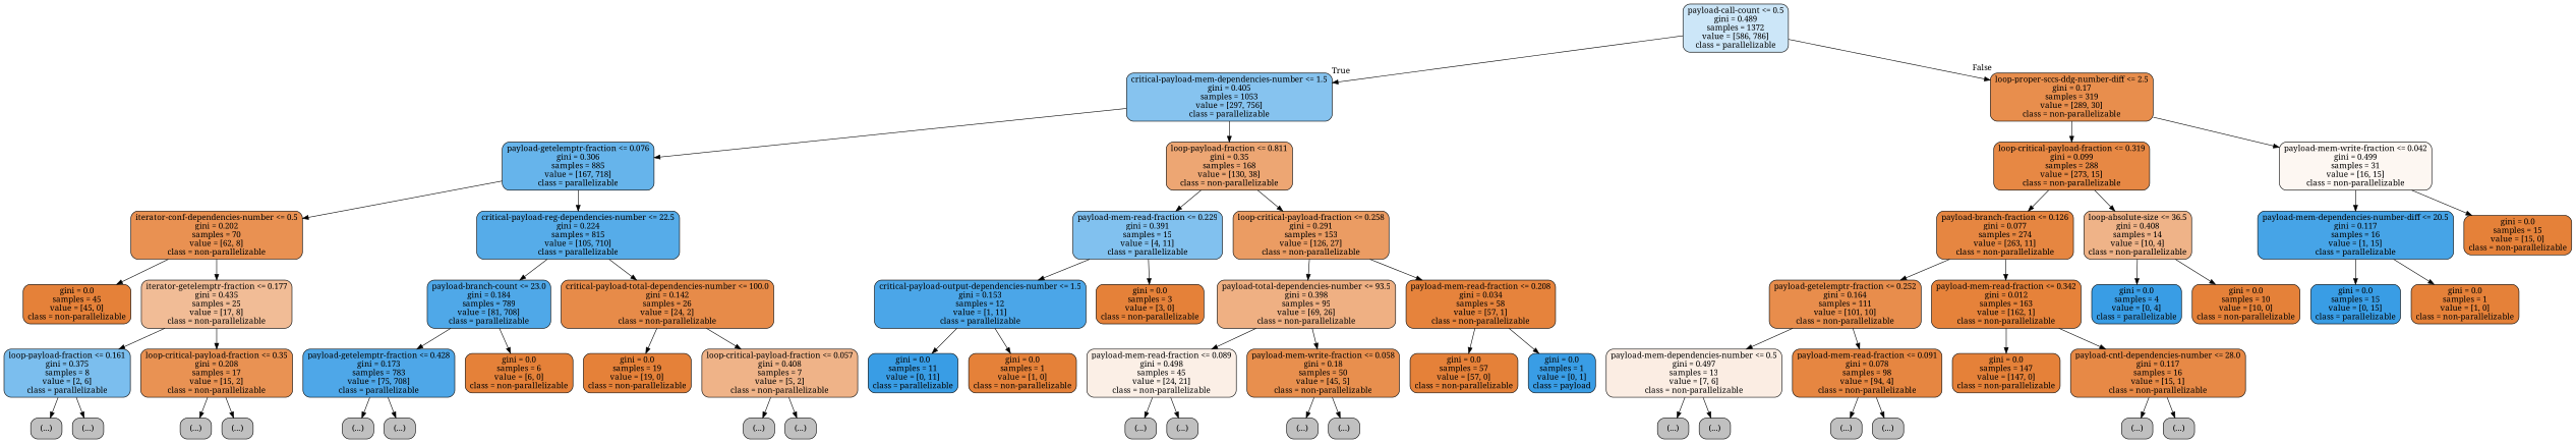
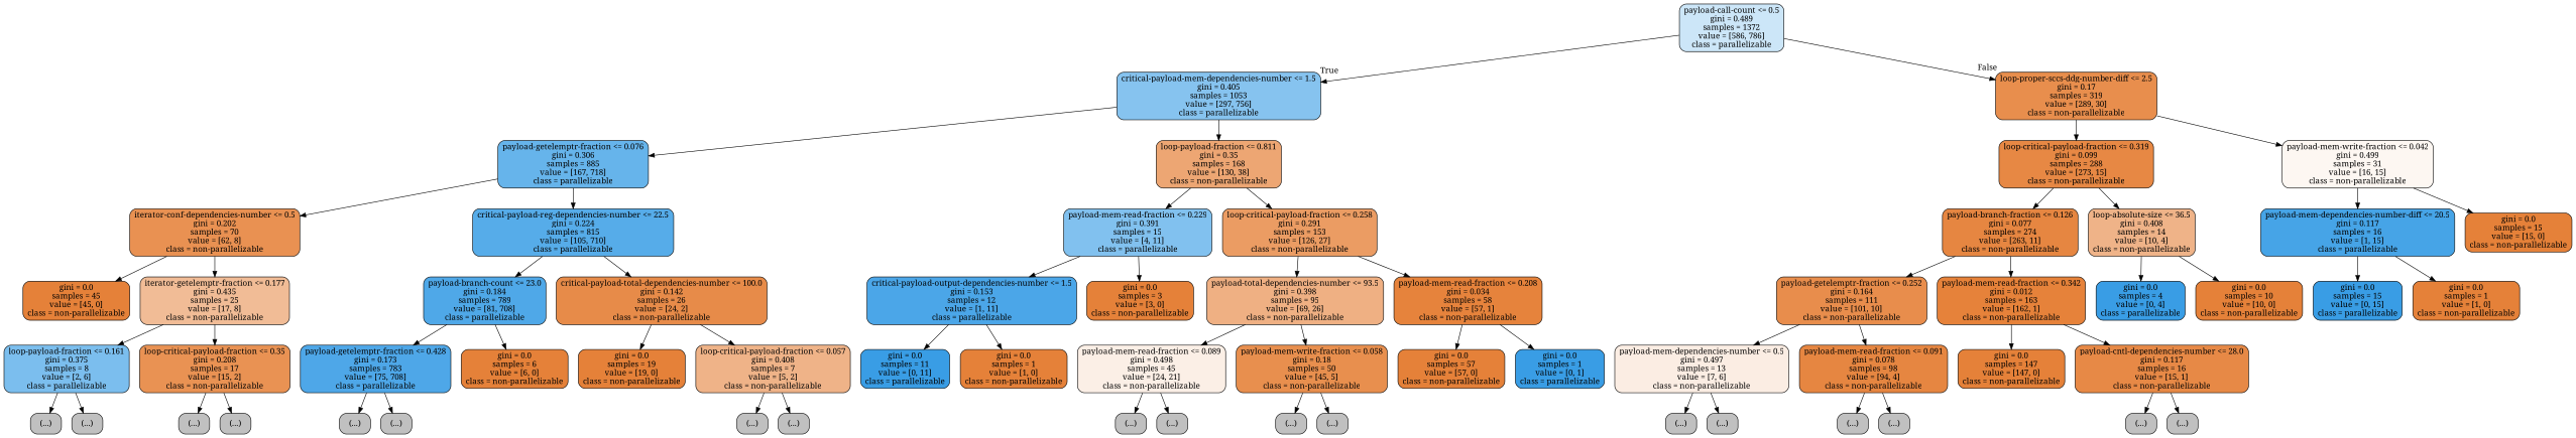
  digraph {
    fontname="Noto Serif"
    node [color=black fillcolor="#C0C0C0" fontname="Noto Serif" shape=box style="filled, rounded"]
    edge [fontname="Noto Serif"]
    n1 [fillcolor="#399de541" label="payload-call-count <= 0.5\ngini = 0.489\nsamples = 1372\nvalue = [586, 786]\nclass = parallelizable"]
    n2 [fillcolor="#399de59b" label="critical-payload-mem-dependencies-number <= 1.5\ngini = 0.405\nsamples = 1053\nvalue = [297, 756]\nclass = parallelizable"]
    n3 [fillcolor="#e58139e5" label="loop-proper-sccs-ddg-number-diff <= 2.5\ngini = 0.17\nsamples = 319\nvalue = [289, 30]\nclass = non-parallelizable"]
    n4 [fillcolor="#399de5c4" label="payload-getelemptr-fraction <= 0.076\ngini = 0.306\nsamples = 885\nvalue = [167, 718]\nclass = parallelizable"]
    n5 [fillcolor="#e58139b4" label="loop-payload-fraction <= 0.811\ngini = 0.35\nsamples = 168\nvalue = [130, 38]\nclass = non-parallelizable"]
    n6 [fillcolor="#e58139de" label="iterator-conf-dependencies-number <= 0.5\ngini = 0.202\nsamples = 70\nvalue = [62, 8]\nclass = non-parallelizable"]
    n7 [fillcolor="#399de5d9" label="critical-payload-reg-dependencies-number <= 22.5\ngini = 0.224\nsamples = 815\nvalue = [105, 710]\nclass = parallelizable"]
    n8 [fillcolor="#e58139ff" label="gini = 0.0\nsamples = 45\nvalue = [45, 0]\nclass = non-parallelizable"]
    n9 [fillcolor="#e5813987" label="iterator-getelemptr-fraction <= 0.177\ngini = 0.435\nsamples = 25\nvalue = [17, 8]\nclass = non-parallelizable"]
    n10 [fillcolor="#399de5aa" label="loop-payload-fraction <= 0.161\ngini = 0.375\nsamples = 8\nvalue = [2, 6]\nclass = parallelizable"]
    n11 [fillcolor="#e58139dd" label="loop-critical-payload-fraction <= 0.35\ngini = 0.208\nsamples = 17\nvalue = [15, 2]\nclass = non-parallelizable"]
    n12 [label="(...)"]
    n13 [label="(...)"]
    n14 [label="(...)"]
    n15 [label="(...)"]
    n16 [fillcolor="#399de5e2" label="payload-branch-count <= 23.0\ngini = 0.184\nsamples = 789\nvalue = [81, 708]\nclass = parallelizable"]
    n17 [fillcolor="#e58139ea" label="critical-payload-total-dependencies-number <= 100.0\ngini = 0.142\nsamples = 26\nvalue = [24, 2]\nclass = non-parallelizable"]
    n18 [fillcolor="#399de5e4" label="payload-getelemptr-fraction <= 0.428\ngini = 0.173\nsamples = 783\nvalue = [75, 708]\nclass = parallelizable"]
    n19 [fillcolor="#e58139ff" label="gini = 0.0\nsamples = 6\nvalue = [6, 0]\nclass = non-parallelizable"]
    n20 [label="(...)"]
    n21 [label="(...)"]
    n22 [fillcolor="#e58139ff" label="gini = 0.0\nsamples = 19\nvalue = [19, 0]\nclass = non-parallelizable"]
    n23 [fillcolor="#e5813999" label="loop-critical-payload-fraction <= 0.057\ngini = 0.408\nsamples = 7\nvalue = [5, 2]\nclass = non-parallelizable"]
    n24 [label="(...)"]
    n25 [label="(...)"]
    n26 [fillcolor="#399de5a2" label="payload-mem-read-fraction <= 0.229\ngini = 0.391\nsamples = 15\nvalue = [4, 11]\nclass = parallelizable"]
    n27 [fillcolor="#e58139c8" label="loop-critical-payload-fraction <= 0.258\ngini = 0.291\nsamples = 153\nvalue = [126, 27]\nclass = non-parallelizable"]
    n28 [fillcolor="#399de5e8" label="critical-payload-output-dependencies-number <= 1.5\ngini = 0.153\nsamples = 12\nvalue = [1, 11]\nclass = parallelizable"]
    n29 [fillcolor="#e58139ff" label="gini = 0.0\nsamples = 3\nvalue = [3, 0]\nclass = non-parallelizable"]
    n30 [fillcolor="#399de5ff" label="gini = 0.0\nsamples = 11\nvalue = [0, 11]\nclass = parallelizable"]
    n31 [fillcolor="#e58139ff" label="gini = 0.0\nsamples = 1\nvalue = [1, 0]\nclass = non-parallelizable"]
    n32 [fillcolor="#e581399f" label="payload-total-dependencies-number <= 93.5\ngini = 0.398\nsamples = 95\nvalue = [69, 26]\nclass = non-parallelizable"]
    n33 [fillcolor="#e58139fb" label="payload-mem-read-fraction <= 0.208\ngini = 0.034\nsamples = 58\nvalue = [57, 1]\nclass = non-parallelizable"]
    n34 [fillcolor="#e5813920" label="payload-mem-read-fraction <= 0.089\ngini = 0.498\nsamples = 45\nvalue = [24, 21]\nclass = non-parallelizable"]
    n35 [fillcolor="#e58139e3" label="payload-mem-write-fraction <= 0.058\ngini = 0.18\nsamples = 50\nvalue = [45, 5]\nclass = non-parallelizable"]
    n36 [label="(...)"]
    n37 [label="(...)"]
    n38 [label="(...)"]
    n39 [label="(...)"]
    n40 [fillcolor="#e58139ff" label="gini = 0.0\nsamples = 57\nvalue = [57, 0]\nclass = non-parallelizable"]
-   n41 [fillcolor="#399de5ff" label="gini = 0.0\nsamples = 1\nvalue = [0, 1]\nclass = payload"]
+   n41 [fillcolor="#399de5ff" label="gini = 0.0\nsamples = 1\nvalue = [0, 1]\nclass = parallelizable"]
    n42 [fillcolor="#e58139f1" label="loop-critical-payload-fraction <= 0.319\ngini = 0.099\nsamples = 288\nvalue = [273, 15]\nclass = non-parallelizable"]
    n43 [fillcolor="#e5813910" label="payload-mem-write-fraction <= 0.042\ngini = 0.499\nsamples = 31\nvalue = [16, 15]\nclass = non-parallelizable"]
    n44 [fillcolor="#e58139f4" label="payload-branch-fraction <= 0.126\ngini = 0.077\nsamples = 274\nvalue = [263, 11]\nclass = non-parallelizable"]
    n45 [fillcolor="#e5813999" label="loop-absolute-size <= 36.5\ngini = 0.408\nsamples = 14\nvalue = [10, 4]\nclass = non-parallelizable"]
    n46 [fillcolor="#e58139e6" label="payload-getelemptr-fraction <= 0.252\ngini = 0.164\nsamples = 111\nvalue = [101, 10]\nclass = non-parallelizable"]
    n47 [fillcolor="#e58139fd" label="payload-mem-read-fraction <= 0.342\ngini = 0.012\nsamples = 163\nvalue = [162, 1]\nclass = non-parallelizable"]
    n48 [fillcolor="#e5813924" label="payload-mem-dependencies-number <= 0.5\ngini = 0.497\nsamples = 13\nvalue = [7, 6]\nclass = non-parallelizable"]
    n49 [fillcolor="#e58139f4" label="payload-mem-read-fraction <= 0.091\ngini = 0.078\nsamples = 98\nvalue = [94, 4]\nclass = non-parallelizable"]
    n50 [label="(...)"]
    n51 [label="(...)"]
    n52 [label="(...)"]
    n53 [label="(...)"]
    n54 [fillcolor="#e58139ff" label="gini = 0.0\nsamples = 147\nvalue = [147, 0]\nclass = non-parallelizable"]
    n55 [fillcolor="#e58139ee" label="payload-cntl-dependencies-number <= 28.0\ngini = 0.117\nsamples = 16\nvalue = [15, 1]\nclass = non-parallelizable"]
    n56 [label="(...)"]
    n57 [label="(...)"]
    n58 [fillcolor="#399de5ff" label="gini = 0.0\nsamples = 4\nvalue = [0, 4]\nclass = parallelizable"]
    n59 [fillcolor="#e58139ff" label="gini = 0.0\nsamples = 10\nvalue = [10, 0]\nclass = non-parallelizable"]
    n60 [fillcolor="#399de5ee" label="payload-mem-dependencies-number-diff <= 20.5\ngini = 0.117\nsamples = 16\nvalue = [1, 15]\nclass = parallelizable"]
    n61 [fillcolor="#e58139ff" label="gini = 0.0\nsamples = 15\nvalue = [15, 0]\nclass = non-parallelizable"]
    n62 [fillcolor="#399de5ff" label="gini = 0.0\nsamples = 15\nvalue = [0, 15]\nclass = parallelizable"]
    n63 [fillcolor="#e58139ff" label="gini = 0.0\nsamples = 1\nvalue = [1, 0]\nclass = non-parallelizable"]
    n1 -> n2 [headlabel=True labelangle=45 labeldistance=2.5]
    n1 -> n3 [headlabel=False labelangle=-45 labeldistance=2.5]
    n2 -> n4
    n2 -> n5
    n3 -> n42
    n3 -> n43
    n4 -> n6
    n4 -> n7
    n5 -> n26
    n5 -> n27
    n6 -> n8
    n6 -> n9
    n7 -> n16
    n7 -> n17
    n9 -> n10
    n9 -> n11
    n10 -> n12
    n10 -> n13
    n11 -> n14
    n11 -> n15
    n16 -> n18
    n16 -> n19
    n17 -> n22
    n17 -> n23
    n18 -> n20
    n18 -> n21
    n23 -> n24
    n23 -> n25
    n26 -> n28
    n26 -> n29
    n27 -> n32
    n27 -> n33
    n28 -> n30
    n28 -> n31
    n32 -> n34
    n32 -> n35
    n33 -> n40
    n33 -> n41
    n34 -> n36
    n34 -> n37
    n35 -> n38
    n35 -> n39
    n42 -> n44
    n42 -> n45
    n43 -> n60
    n43 -> n61
    n44 -> n46
    n44 -> n47
    n45 -> n58
    n45 -> n59
    n46 -> n48
    n46 -> n49
    n47 -> n54
    n47 -> n55
    n48 -> n50
    n48 -> n51
    n49 -> n52
    n49 -> n53
    n55 -> n56
    n55 -> n57
    n60 -> n62
    n60 -> n63
  }
